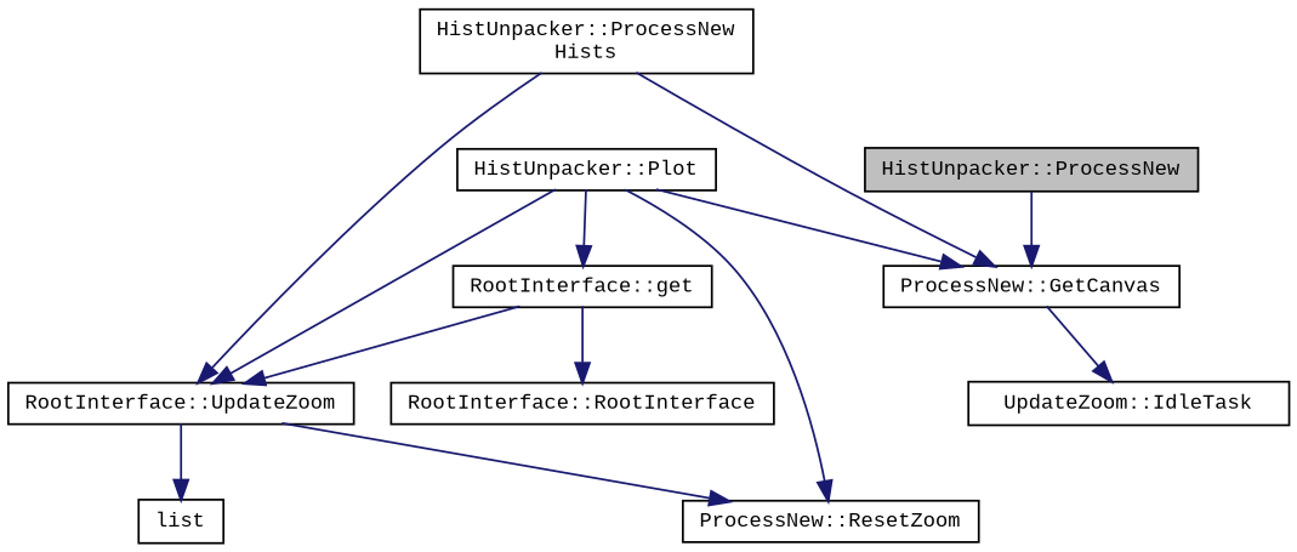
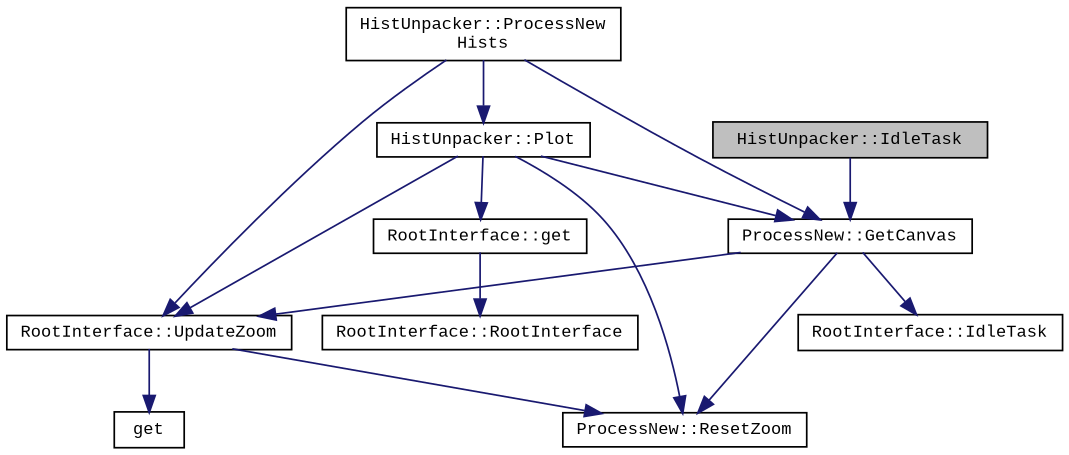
  digraph {
    fontname="Liberation Mono"
    rankdir=TB
    node [color=black fillcolor=white fontname="Liberation Mono" fontsize=10 shape=record style=filled]
    edge [color=midnightblue fontname="Liberation Mono" fontsize=10 labelfontname=Helvetica labelfontsize=10 style=solid]
-   n1 [fillcolor=grey75 fontcolor=black height=0.2 label="HistUnpacker::ProcessNew" width=0.4]
+   n1 [fillcolor=grey75 fontcolor=black height=0.2 label="HistUnpacker::IdleTask" width=0.4]
    n2 [height=0.2 label="ProcessNew::GetCanvas" width=0.4]
    n3 [height=0.2 label="HistUnpacker::ProcessNew\lHists" width=0.4]
    n4 [height=0.2 label="RootInterface::UpdateZoom" width=0.4]
    n5 [height=0.2 label="HistUnpacker::Plot" width=0.4]
    n6 [height=0.2 label="RootInterface::get" width=0.4]
    n7 [height=0.2 label="RootInterface::RootInterface" width=0.4]
-   n8 [height=0.2 label="UpdateZoom::IdleTask" width=0.4]
+   n8 [height=0.2 label="RootInterface::IdleTask" width=0.4]
    n9 [height=0.2 label="ProcessNew::ResetZoom" width=0.4]
-   n10 [height=0.2 label=list width=0.4]
+   n10 [height=0.2 label=get width=0.4]
    n1 -> n2
-   n6 -> n4
+   n2 -> n4
    n2 -> n8
+   n2 -> n9
    n3 -> n2
    n3 -> n4
+   n3 -> n5
    n4 -> n9
    n4 -> n10
    n5 -> n2
    n5 -> n4
    n5 -> n6
    n5 -> n9
    n6 -> n7
  }
